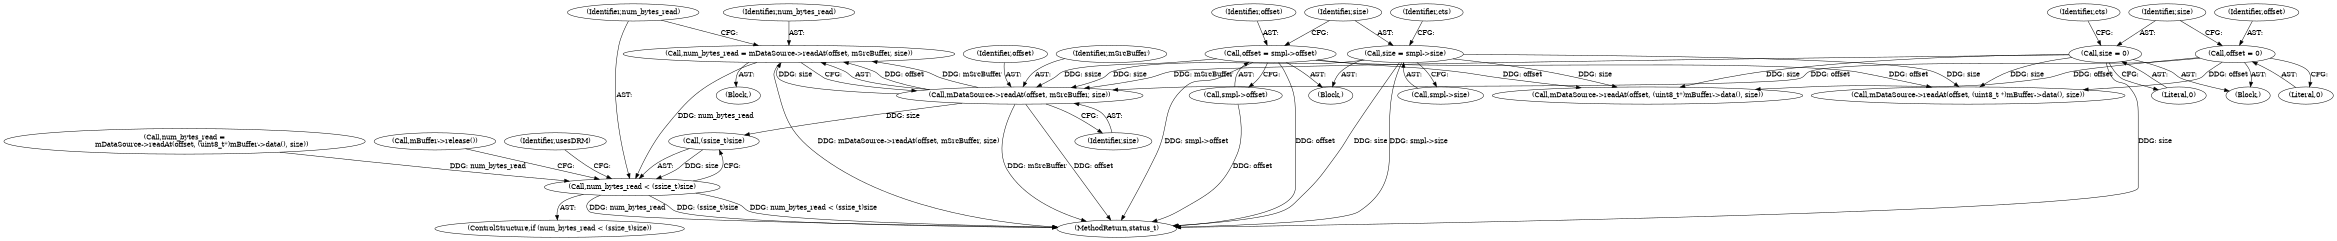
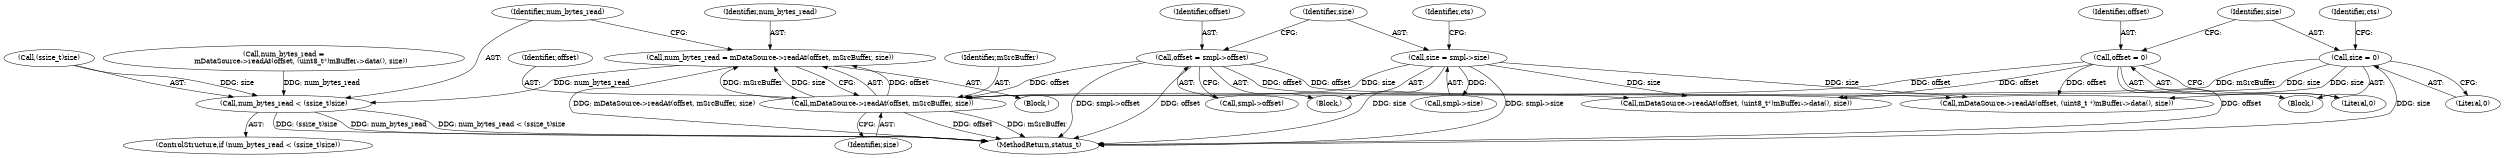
  digraph {
    n1 [label="(Call,num_bytes_read = mDataSource->readAt(offset, mSrcBuffer, size))"]
    n2 [label="(Call,mDataSource->readAt(offset, mSrcBuffer, size))"]
    n3 [label="(Call,num_bytes_read < (ssize_t)size)"]
    n4 [label="(MethodReturn,status_t)"]
    n5 [label="(Block,)"]
    n6 [label="(Identifier,size)"]
    n7 [label="(Call,(ssize_t)size)"]
    n8 [label="(ControlStructure,if (num_bytes_read < (ssize_t)size))"]
    n9 [label="(Call,offset = smpl->offset)"]
    n10 [label="(Call,mDataSource->readAt(offset, (uint8_t*)mBuffer->data(), size))"]
    n11 [label="(Block,)"]
    n12 [label="(Call,smpl->offset)"]
    n13 [label="(Call,mDataSource->readAt(offset, (uint8_t *)mBuffer->data(), size))"]
    n14 [label="(Call,offset = 0)"]
    n15 [label="(Block,)"]
    n16 [label="(Literal,0)"]
    n17 [label="(Call,size = smpl->size)"]
    n18 [label="(Call,smpl->size)"]
    n19 [label="(Call,size = 0)"]
    n20 [label="(Literal,0)"]
    n21 [label="(Identifier,offset)"]
    n22 [label="(Call,num_bytes_read =\n                mDataSource->readAt(offset, (uint8_t*)mBuffer->data(), size))"]
    n23 [label="(Identifier,num_bytes_read)"]
    n24 [label="(Identifier,cts)"]
-   n25 [label="(Call,mBuffer->release())"]
    n26 [label="(Identifier,size)"]
    n27 [label="(Identifier,offset)"]
    n28 [label="(Identifier,offset)"]
    n29 [label="(Identifier,cts)"]
-   n30 [label="(Identifier,usesDRM)"]
    n31 [label="(Identifier,size)"]
    n32 [label="(Identifier,num_bytes_read)"]
    n33 [label="(Identifier,mSrcBuffer)"]
    n1 -> n2 [label="CFG: "]
    n1 -> n3 [label="DDG: num_bytes_read"]
    n1 -> n4 [label="DDG: mDataSource->readAt(offset, mSrcBuffer, size)"]
    n1 -> n5 [label="AST: "]
    n2 -> n1 [label="AST: "]
    n2 -> n1 [label="DDG: offset"]
    n2 -> n1 [label="DDG: mSrcBuffer"]
    n2 -> n1 [label="DDG: size"]
    n2 -> n4 [label="DDG: offset"]
    n2 -> n4 [label="DDG: mSrcBuffer"]
    n2 -> n6 [label="CFG: "]
-   n2 -> n7 [label="DDG: size"]
    n3 -> n4 [label="DDG: num_bytes_read"]
    n3 -> n4 [label="DDG: (ssize_t)size"]
    n3 -> n4 [label="DDG: num_bytes_read < (ssize_t)size"]
-   n3 -> n7 [label="CFG: "]
    n3 -> n8 [label="AST: "]
    n6 -> n2 [label="AST: "]
    n7 -> n3 [label="AST: "]
    n7 -> n3 [label="DDG: size"]
-   n9 -> n2 [label="DDG: ssize"]
+   n9 -> n2 [label="DDG: offset"]
    n9 -> n4 [label="DDG: offset"]
    n9 -> n4 [label="DDG: smpl->offset"]
    n9 -> n10 [label="DDG: offset"]
    n9 -> n11 [label="AST: "]
    n9 -> n12 [label="CFG: "]
    n9 -> n13 [label="DDG: offset"]
    n12 -> n9 [label="AST: "]
    n14 -> n2 [label="DDG: offset"]
-   n12 -> n4 [label="DDG: offset"]
+   n14 -> n4 [label="DDG: offset"]
    n14 -> n10 [label="DDG: offset"]
    n14 -> n13 [label="DDG: offset"]
    n14 -> n15 [label="AST: "]
    n14 -> n16 [label="CFG: "]
    n16 -> n14 [label="AST: "]
    n17 -> n2 [label="DDG: size"]
    n17 -> n4 [label="DDG: smpl->size"]
    n17 -> n4 [label="DDG: size"]
    n17 -> n10 [label="DDG: size"]
    n17 -> n11 [label="AST: "]
    n17 -> n13 [label="DDG: size"]
-   n17 -> n18 [label="CFG: "]
+   n17 -> n18 [label="DDG: "]
    n18 -> n17 [label="AST: "]
    n19 -> n2 [label="DDG: mSrcBuffer"]
    n19 -> n4 [label="DDG: size"]
    n19 -> n10 [label="DDG: size"]
    n19 -> n13 [label="DDG: size"]
    n19 -> n15 [label="AST: "]
    n19 -> n20 [label="CFG: "]
    n20 -> n19 [label="AST: "]
    n21 -> n14 [label="AST: "]
    n22 -> n3 [label="DDG: num_bytes_read"]
    n23 -> n1 [label="AST: "]
    n24 -> n17 [label="CFG: "]
-   n25 -> n3 [label="CFG: "]
    n26 -> n14 [label="CFG: "]
    n26 -> n19 [label="AST: "]
    n27 -> n2 [label="AST: "]
    n28 -> n9 [label="AST: "]
    n29 -> n19 [label="CFG: "]
-   n30 -> n3 [label="CFG: "]
    n31 -> n9 [label="CFG: "]
    n31 -> n17 [label="AST: "]
    n32 -> n1 [label="CFG: "]
    n32 -> n3 [label="AST: "]
    n33 -> n2 [label="AST: "]
  }
